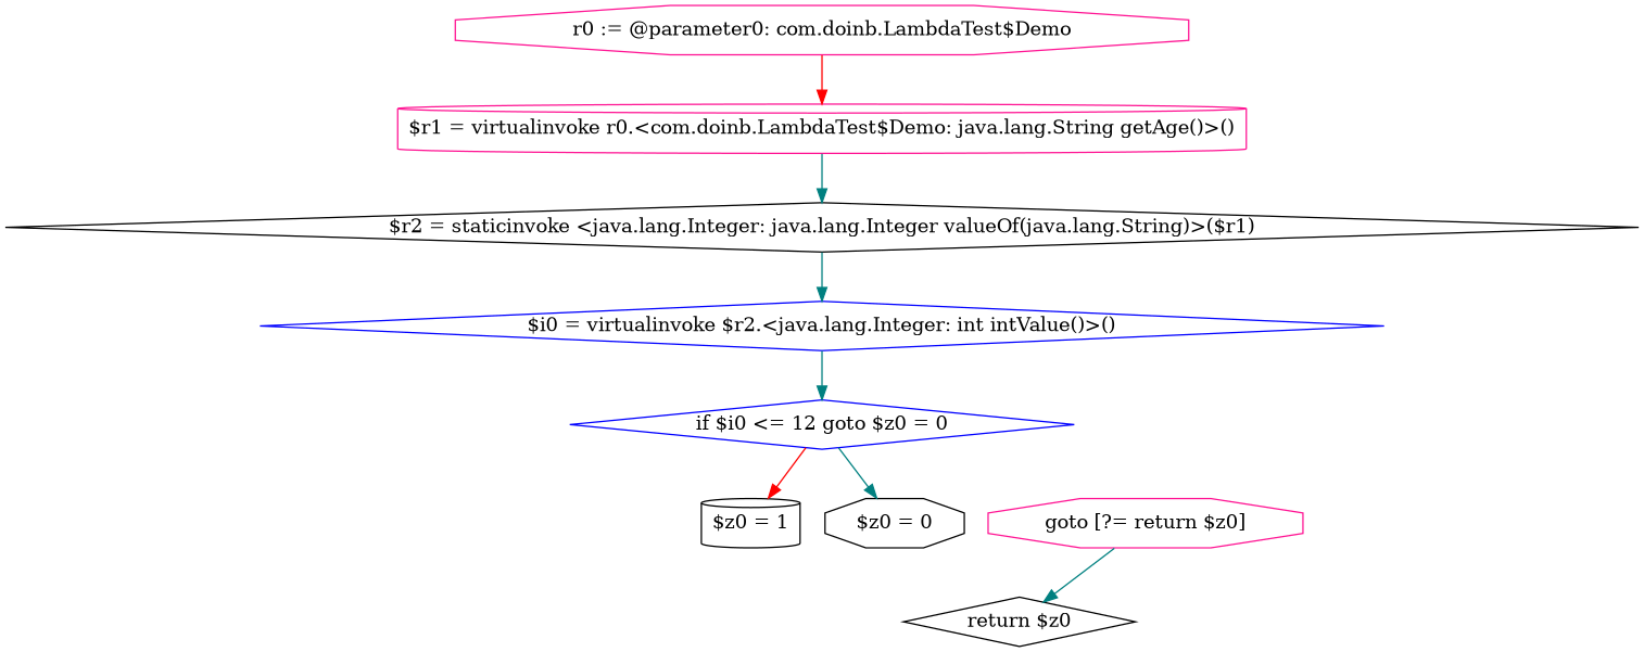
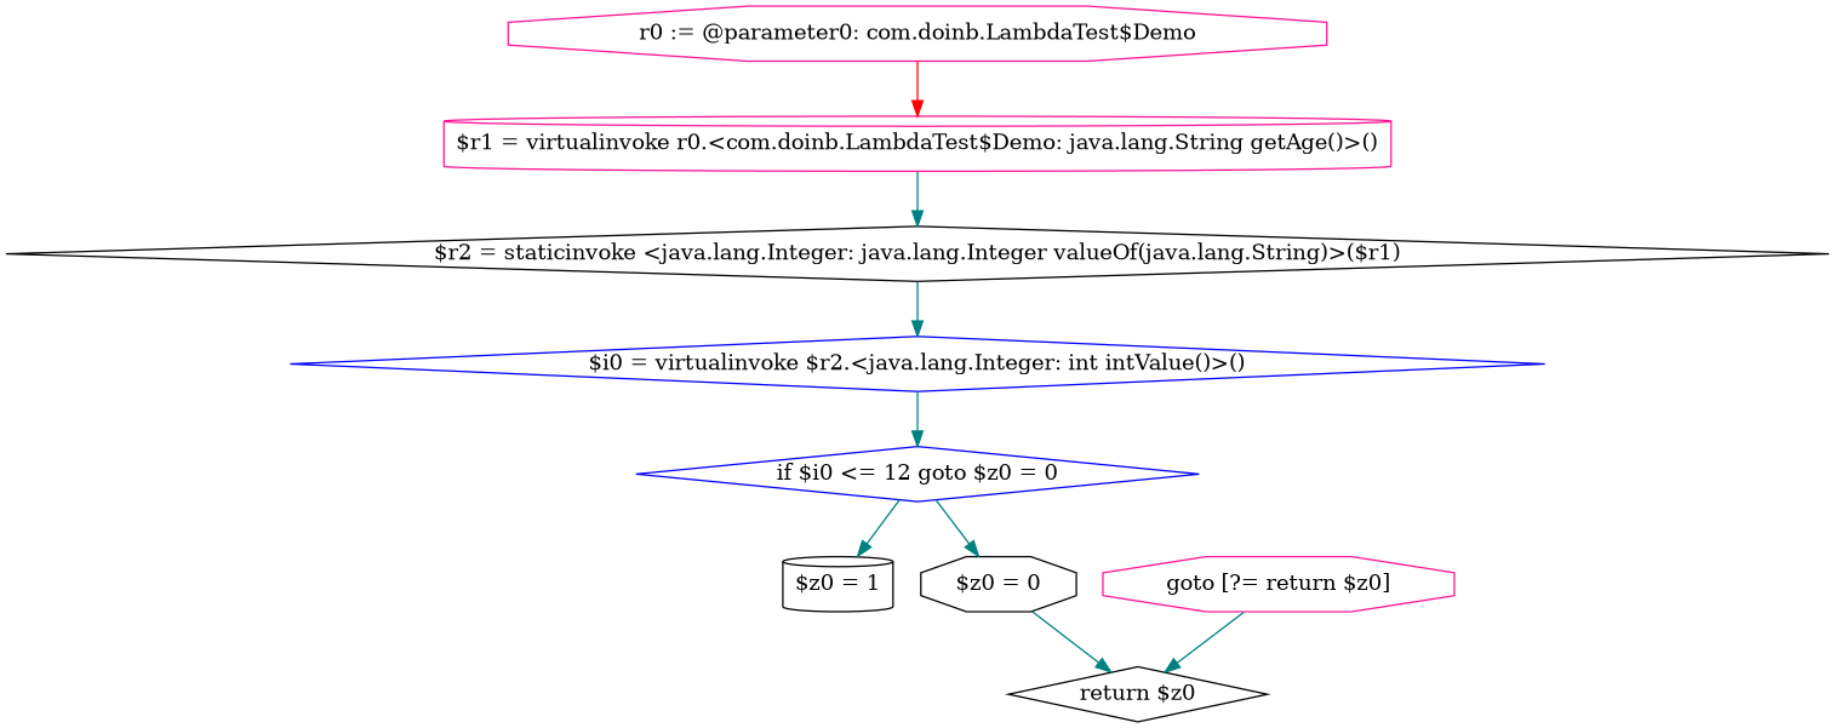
  digraph {
    node [color=black shape=diamond]
    edge [color=teal]
    "r0 := @parameter0: com.doinb.LambdaTest$Demo" [color=deeppink shape=octagon]
    "$r1 = virtualinvoke r0.<com.doinb.LambdaTest$Demo: java.lang.String getAge()>()" [color=deeppink shape=cylinder]
    "$r2 = staticinvoke <java.lang.Integer: java.lang.Integer valueOf(java.lang.String)>($r1)"
    "$i0 = virtualinvoke $r2.<java.lang.Integer: int intValue()>()" [color=blue]
    "if $i0 <= 12 goto $z0 = 0" [color=blue]
    "$z0 = 1" [shape=cylinder]
    "$z0 = 0" [shape=octagon]
    "return $z0"
    "goto [?= return $z0]" [color=deeppink shape=octagon]
    "r0 := @parameter0: com.doinb.LambdaTest$Demo" -> "$r1 = virtualinvoke r0.<com.doinb.LambdaTest$Demo: java.lang.String getAge()>()" [color=red]
    "$r1 = virtualinvoke r0.<com.doinb.LambdaTest$Demo: java.lang.String getAge()>()" -> "$r2 = staticinvoke <java.lang.Integer: java.lang.Integer valueOf(java.lang.String)>($r1)"
    "$r2 = staticinvoke <java.lang.Integer: java.lang.Integer valueOf(java.lang.String)>($r1)" -> "$i0 = virtualinvoke $r2.<java.lang.Integer: int intValue()>()"
    "$i0 = virtualinvoke $r2.<java.lang.Integer: int intValue()>()" -> "if $i0 <= 12 goto $z0 = 0"
-   "if $i0 <= 12 goto $z0 = 0" -> "$z0 = 1" [color=red]
+   "if $i0 <= 12 goto $z0 = 0" -> "$z0 = 1"
    "if $i0 <= 12 goto $z0 = 0" -> "$z0 = 0"
+   "$z0 = 0" -> "return $z0"
    "goto [?= return $z0]" -> "return $z0"
  }
